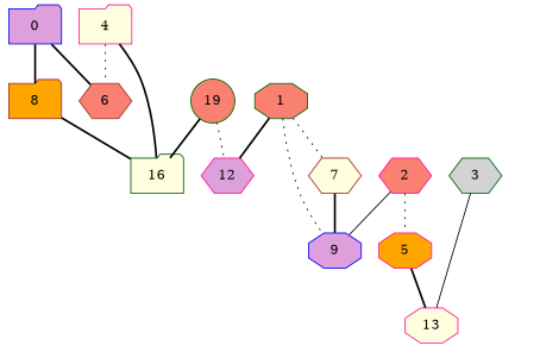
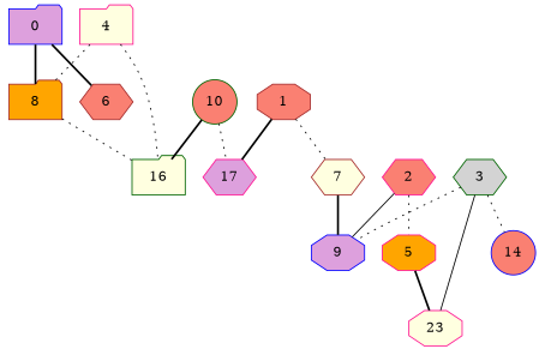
  graph {
    node [color=deeppink fillcolor=salmon shape=hexagon style=filled type=corner x=422 y=397]
    edge [frequency=1 style=bold type0=line]
    0 [color=blue fillcolor=plum shape=folder x=46 y=445]
    6 [color=brown x=103 y=465]
    8 [color=brown fillcolor=orange shape=folder x=64]
    n4 [color=darkgreen fillcolor=lightyellow label=16 shape=folder type=intersection x=93 y=388]
-   1 [color=darkgreen shape=octagon y=338]
+   1 [color=brown shape=octagon y=338]
    7 [color=brown fillcolor=lightyellow y=391]
-   12 [fillcolor=plum x=412 y=70]
+   12 [fillcolor=plum x=412 y=70 label=17]
    9 [color=blue fillcolor=plum shape=octagon type=intersection x=453 y=406]
    2 [x=470 y=409]
    5 [fillcolor=orange shape=octagon x=451 y=470]
-   13 [fillcolor=lightyellow shape=octagon x=431 y=466]
+   13 [fillcolor=lightyellow shape=octagon x=431 y=466 label=23]
    3 [color=darkgreen fillcolor=lightgrey type=intersection x=421 y=408]
+   14 [color=blue shape=circle type=endpoint x=481 y=435]
    4 [fillcolor=lightyellow shape=folder x=76]
-   10 [color=darkgreen shape=circle x=325 y=85 label=19]
+   10 [color=darkgreen shape=circle x=325 y=85]
    0 -- 6 [angle0=.34]
    0 -- 8 [angle0=-1.21]
-   8 -- n4 [angle0=-.30]
+   8 -- n4 [angle0=-.30 style=dotted]
    1 -- 7 [angle0=-1.57 style=dotted]
    1 -- 12 [angle0=1.53]
    7 -- 9 [angle0=.45]
    2 -- 9 [angle0=.17 style=solid]
    2 -- 5 [angle0=-1.27 style=dotted]
    5 -- 13 [angle0=.20]
-   1 -- 9 [angle0=-.06 style=dotted]
+   3 -- 9 [angle0=-.06 style=dotted]
    3 -- 13 [angle0=1.40 style=solid]
-   4 -- 6 [angle0=1.19 style=dotted]
-   4 -- n4 [angle0=-.49]
+   3 -- 14 [angle0=.42 style=dotted]
+   4 -- 8 [angle0=1.19 style=dotted]
+   4 -- n4 [angle0=-.49 style=dotted]
    10 -- n4 [angle0=595.84 type0=arc]
    10 -- 12 [angle0=-.17 style=dotted]
  }
